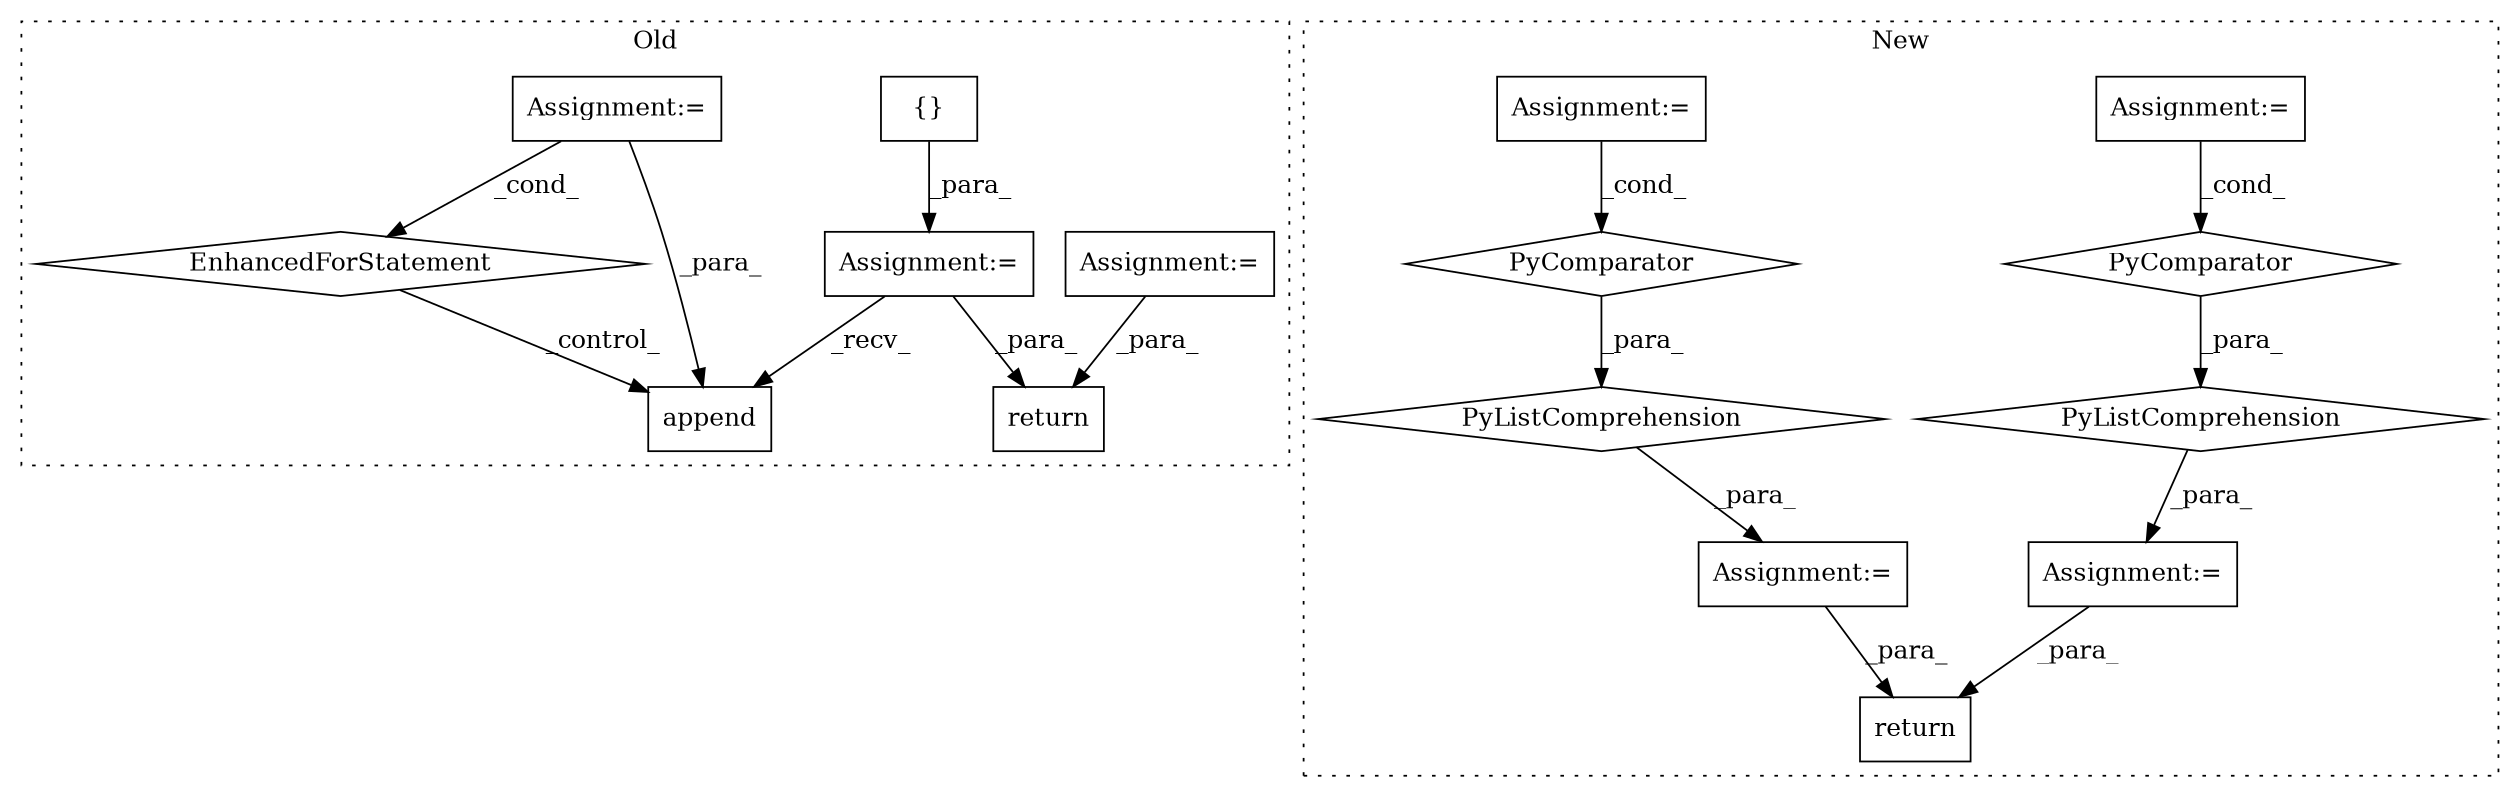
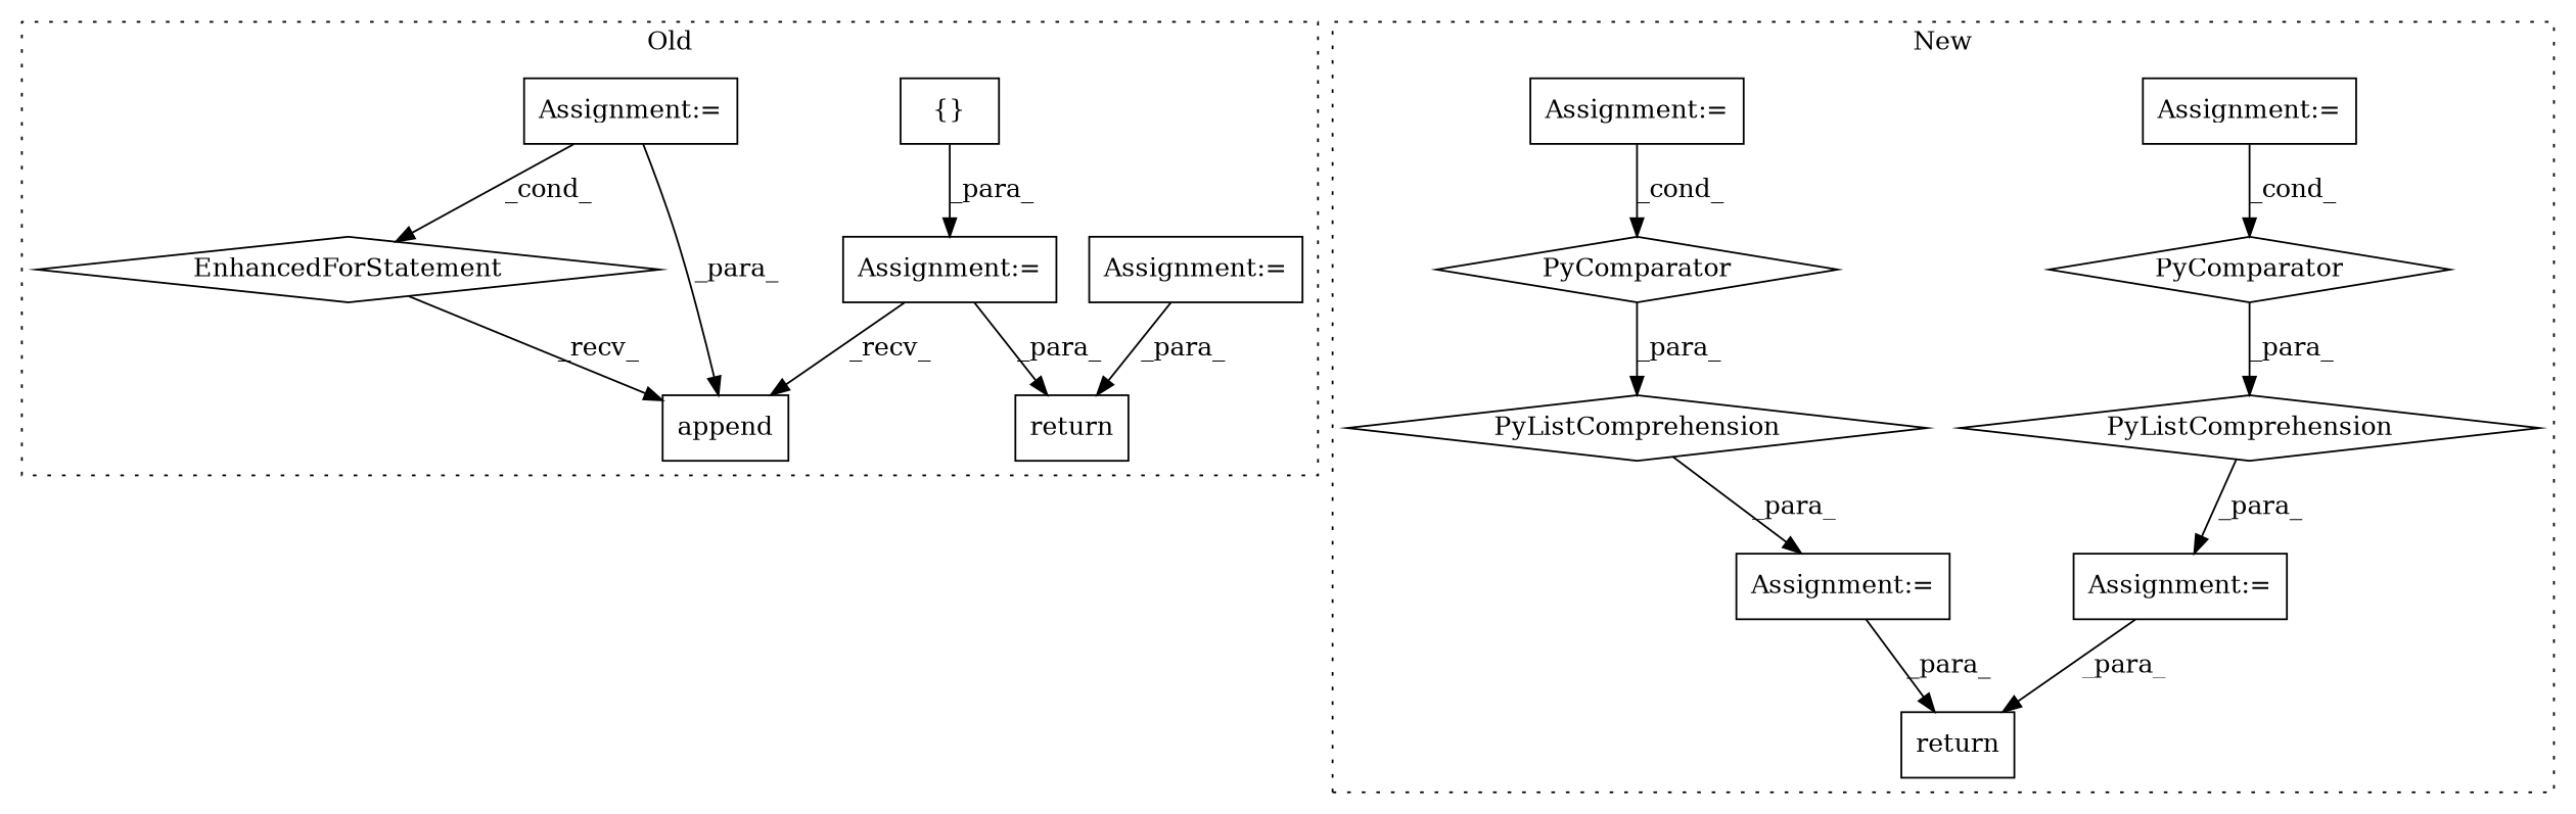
  digraph {
    node [a=7 l=7 s=467 shape=box]
    n1 [a=41 label=return s=878]
    n2 [l=1 label="Assignment:="]
    n3 [l=1 label="Assignment:=" s=444]
    n4 [a=4 l=2 label="{}" s=454]
    n5 [a=32 l="7,1" label=append s="719,733"]
    n6 [a=70 l="53,2" label=EnhancedForStatement s="560,644" shape=diamond]
    n7 [l="53,2" label="Assignment:=" s="560,644"]
    n8 [a=109 l=137 label=PyListComprehension s=322 shape=diamond]
    n9 [a=113 l=58 label=PyComparator s=393 shape=diamond]
    n10 [l=58 label="Assignment:=" s=393]
    n11 [a=41 label=return s=621]
    n12 [l=14 label="Assignment:="]
    n13 [l=14 label="Assignment:=" s=308]
    n14 [l=59 label="Assignment:=" s=552]
    n15 [a=113 l=59 label=PyComparator s=552 shape=diamond]
    n16 [a=109 l=138 label=PyListComprehension s=481 shape=diamond]
    subgraph cluster_1 {
      label=Old
      style=dotted
      n1
      n2
      n3
      n4
      n5
      n6
      n7
    }
    subgraph cluster_2 {
      label=New
      style=dotted
      n8
      n9
      n10
      n11
      n12
      n13
      n14
      n15
      n16
    }
    n2 -> n1 [label=_para_]
    n3 -> n1 [label=_para_]
    n3 -> n5 [label=_recv_]
    n4 -> n3 [label=_para_]
-   n6 -> n5 [label=_control_]
+   n6 -> n5 [label=_recv_]
    n7 -> n5 [label=_para_]
    n7 -> n6 [label=_cond_]
    n8 -> n13 [label=_para_]
    n9 -> n8 [label=_para_]
    n10 -> n9 [label=_cond_]
    n12 -> n11 [label=_para_]
    n13 -> n11 [label=_para_]
    n14 -> n15 [label=_cond_]
    n15 -> n16 [label=_para_]
    n16 -> n12 [label=_para_]
  }
